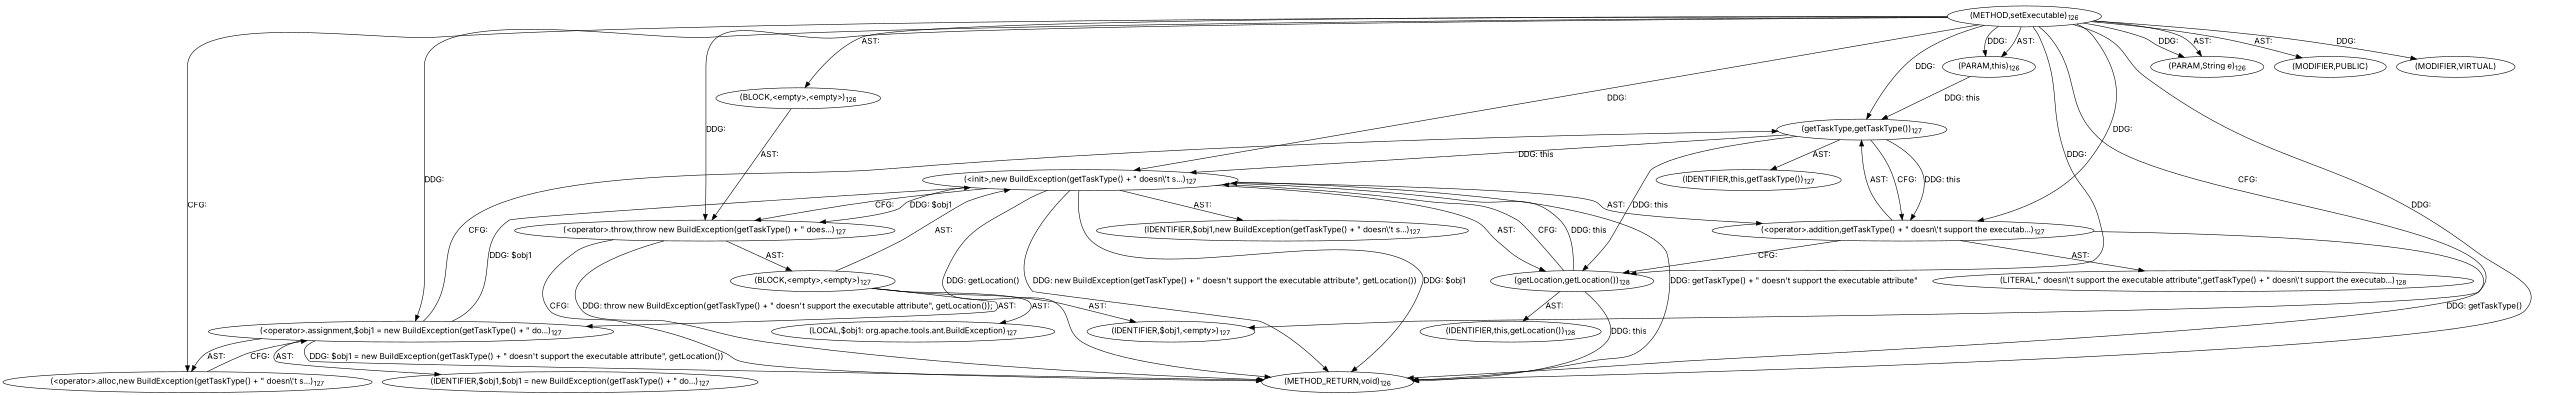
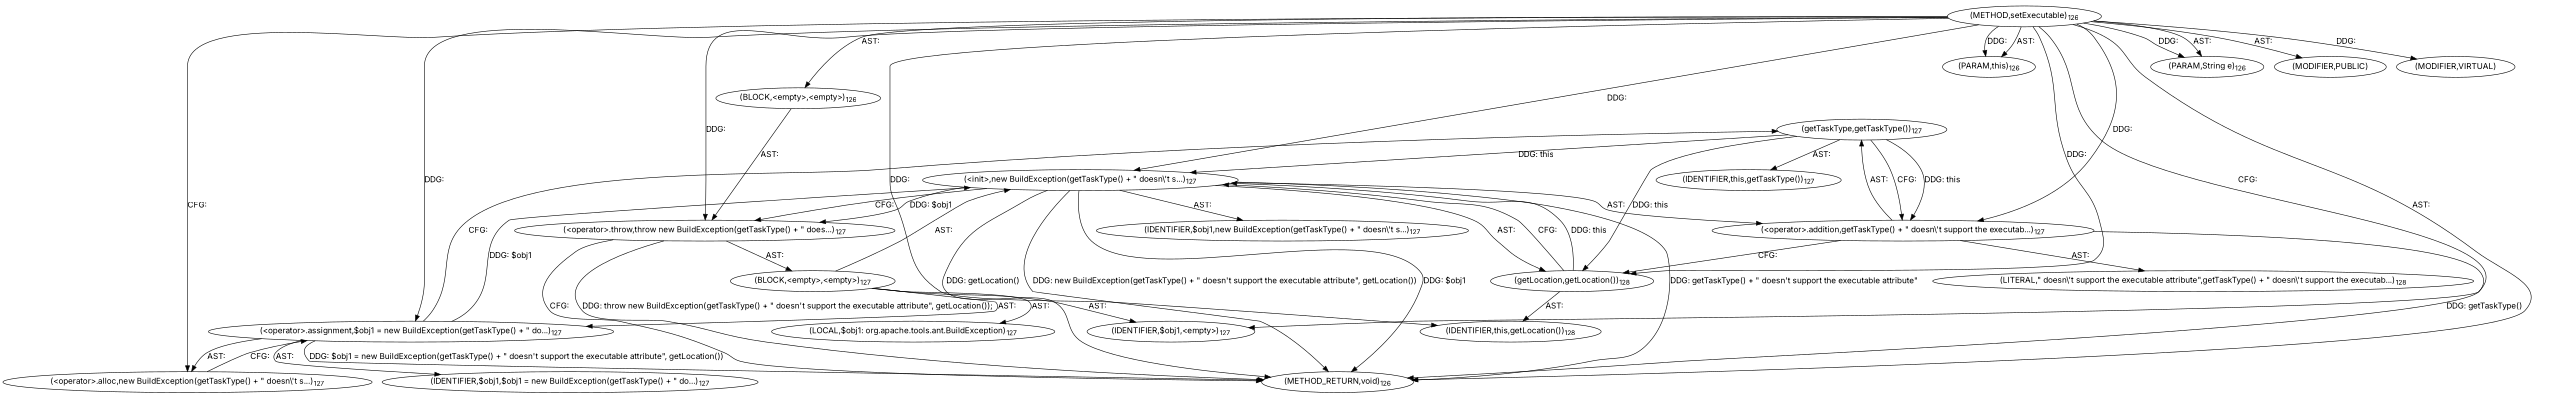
  digraph {
    fontname=Inter
    node [fontname=Inter]
    edge [fontname=Inter]
    n1 [label=<(METHOD,setExecutable)<SUB>126</SUB>>]
    n2 [label=<(PARAM,this)<SUB>126</SUB>>]
    n3 [label=<(PARAM,String e)<SUB>126</SUB>>]
    n4 [label=<(BLOCK,&lt;empty&gt;,&lt;empty&gt;)<SUB>126</SUB>>]
    n5 [label=<(&lt;operator&gt;.throw,throw new BuildException(getTaskType() + &quot; does...)<SUB>127</SUB>>]
    n6 [label=<(&lt;operator&gt;.assignment,$obj1 = new BuildException(getTaskType() + &quot; do...)<SUB>127</SUB>>]
    n7 [label=<(&lt;operator&gt;.alloc,new BuildException(getTaskType() + &quot; doesn\'t s...)<SUB>127</SUB>>]
    n8 [label=<(&lt;init&gt;,new BuildException(getTaskType() + &quot; doesn\'t s...)<SUB>127</SUB>>]
    n9 [label=<(&lt;operator&gt;.addition,getTaskType() + &quot; doesn\'t support the executab...)<SUB>127</SUB>>]
    n10 [label=<(getTaskType,getTaskType())<SUB>127</SUB>>]
    n11 [label=<(getLocation,getLocation())<SUB>128</SUB>>]
    n12 [label=<(IDENTIFIER,$obj1,&lt;empty&gt;)<SUB>127</SUB>>]
    n13 [label=<(MODIFIER,PUBLIC)>]
    n14 [label=<(MODIFIER,VIRTUAL)>]
    n15 [label=<(METHOD_RETURN,void)<SUB>126</SUB>>]
    n16 [label=<(BLOCK,&lt;empty&gt;,&lt;empty&gt;)<SUB>127</SUB>>]
    n17 [label=<(IDENTIFIER,$obj1,$obj1 = new BuildException(getTaskType() + &quot; do...)<SUB>127</SUB>>]
    n18 [label=<(IDENTIFIER,$obj1,new BuildException(getTaskType() + &quot; doesn\'t s...)<SUB>127</SUB>>]
    n19 [label=<(LITERAL,&quot; doesn\'t support the executable attribute&quot;,getTaskType() + &quot; doesn\'t support the executab...)<SUB>128</SUB>>]
    n20 [label=<(IDENTIFIER,this,getTaskType())<SUB>127</SUB>>]
    n21 [label=<(IDENTIFIER,this,getLocation())<SUB>128</SUB>>]
    n22 [label=<(LOCAL,$obj1: org.apache.tools.ant.BuildException)<SUB>127</SUB>>]
    n1 -> n2 [label="AST: "]
    n1 -> n2 [label="DDG: "]
    n1 -> n3 [label="AST: "]
    n1 -> n3 [label="DDG: "]
    n1 -> n4 [label="AST: "]
    n1 -> n5 [label="DDG: "]
    n1 -> n6 [label="DDG: "]
    n1 -> n7 [label="CFG: "]
    n1 -> n8 [label="DDG: "]
    n1 -> n9 [label="DDG: "]
-   n1 -> n10 [label="DDG: "]
+   n1 -> n21 [label="DDG: "]
    n1 -> n11 [label="DDG: "]
    n1 -> n12 [label="CFG: "]
    n1 -> n13 [label="AST: "]
    n1 -> n14 [label="DDG: "]
-   n1 -> n15 [label="DDG: "]
-   n2 -> n10 [label="DDG: this"]
+   n1 -> n15 [label="AST: "]
    n4 -> n5 [label="AST: "]
    n5 -> n15 [label="CFG: "]
    n5 -> n15 [label="DDG: throw new BuildException(getTaskType() + &quot; doesn\'t support the executable attribute&quot;, getLocation());"]
    n5 -> n16 [label="AST: "]
    n6 -> n7 [label="AST: "]
    n6 -> n8 [label="DDG: $obj1"]
    n6 -> n10 [label="CFG: "]
    n6 -> n15 [label="DDG: $obj1 = new BuildException(getTaskType() + &quot; doesn\'t support the executable attribute&quot;, getLocation())"]
    n6 -> n17 [label="AST: "]
    n7 -> n6 [label="CFG: "]
    n8 -> n5 [label="CFG: "]
    n8 -> n5 [label="DDG: $obj1"]
    n8 -> n9 [label="AST: "]
    n8 -> n11 [label="AST: "]
    n8 -> n15 [label="DDG: $obj1"]
    n8 -> n15 [label="DDG: getTaskType() + &quot; doesn\'t support the executable attribute&quot;"]
    n8 -> n15 [label="DDG: getLocation()"]
    n8 -> n15 [label="DDG: new BuildException(getTaskType() + &quot; doesn\'t support the executable attribute&quot;, getLocation())"]
    n8 -> n18 [label="AST: "]
    n9 -> n10 [label="AST: "]
    n9 -> n11 [label="CFG: "]
    n9 -> n15 [label="DDG: getTaskType()"]
    n9 -> n19 [label="AST: "]
    n10 -> n8 [label="DDG: this"]
    n10 -> n9 [label="CFG: "]
    n10 -> n9 [label="DDG: this"]
    n10 -> n11 [label="DDG: this"]
    n10 -> n20 [label="AST: "]
    n11 -> n8 [label="CFG: "]
    n11 -> n8 [label="DDG: this"]
-   n11 -> n15 [label="DDG: this"]
    n11 -> n21 [label="AST: "]
    n16 -> n6 [label="AST: "]
    n16 -> n8 [label="AST: "]
    n16 -> n12 [label="AST: "]
    n16 -> n22 [label="AST: "]
  }
